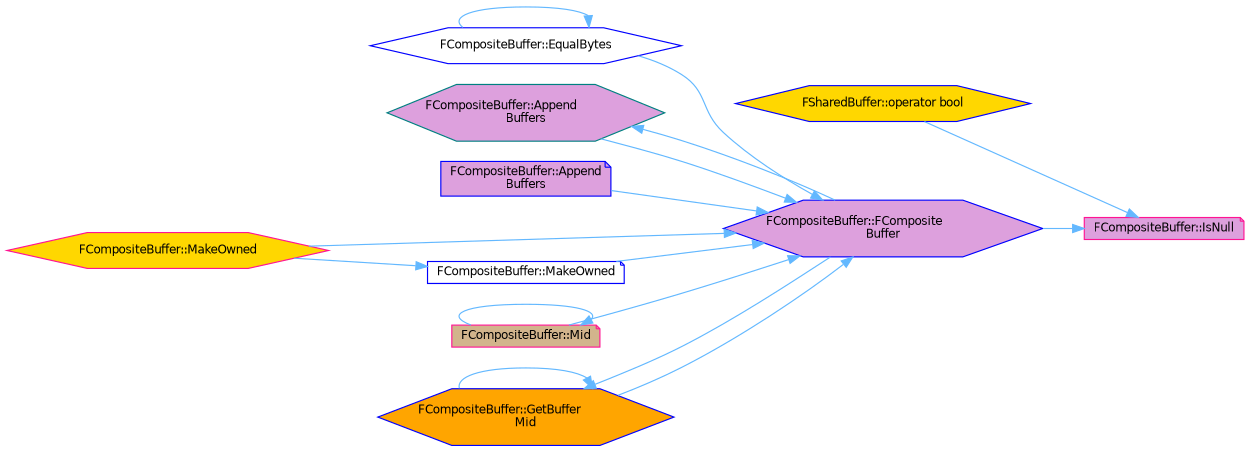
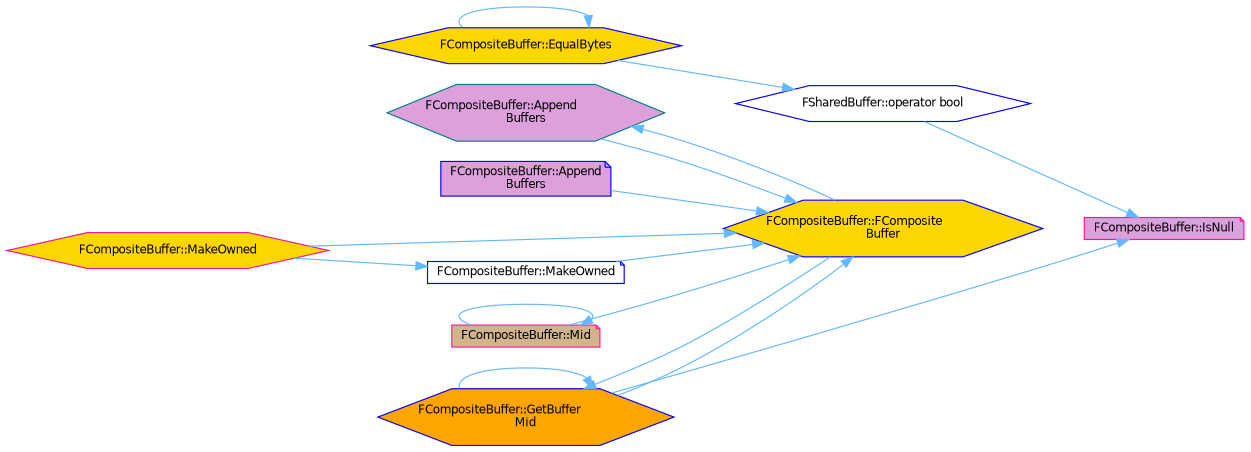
  digraph {
    rankdir=RL
    node [color=blue fillcolor=plum fontname=Helvetica fontsize=10 shape=hexagon style=filled]
    edge [color=steelblue1 dir=back fontname=Helvetica fontsize=10 labelfontname=Helvetica labelfontsize=10 style=solid]
    n1 [color=deeppink fontcolor=black height=0.2 label="FCompositeBuffer::IsNull" shape=note width=0.4]
-   n2 [height=0.2 label="FCompositeBuffer::FComposite\lBuffer" width=0.4]
-   n3 [fillcolor=gold height=0.2 label="FSharedBuffer::operator bool" width=0.4]
+   n2 [fillcolor=gold height=0.2 label="FCompositeBuffer::FComposite\lBuffer" width=0.4]
+   n3 [fillcolor=white height=0.2 label="FSharedBuffer::operator bool" width=0.4]
    n4 [color=teal height=0.2 label="FCompositeBuffer::Append\lBuffers" width=0.4]
    n5 [height=0.2 label="FCompositeBuffer::Append\lBuffers" shape=note width=0.4]
-   n6 [fillcolor=white height=0.2 label="FCompositeBuffer::EqualBytes" width=0.4]
+   n6 [fillcolor=gold height=0.2 label="FCompositeBuffer::EqualBytes" width=0.4]
    n7 [fillcolor=orange height=0.2 label="FCompositeBuffer::GetBuffer\lMid" width=0.4]
    n8 [color=deeppink fillcolor=gold height=0.2 label="FCompositeBuffer::MakeOwned" width=0.4]
    n9 [fillcolor=white height=0.2 label="FCompositeBuffer::MakeOwned" shape=note width=0.4]
    n10 [color=deeppink fillcolor=tan height=0.2 label="FCompositeBuffer::Mid" shape=note width=0.4]
-   n1 -> n2
+   n1 -> n7
    n1 -> n3
    n2 -> n4
    n2 -> n5
-   n2 -> n6
+   n3 -> n6
    n2 -> n7
    n2 -> n8
    n2 -> n9
    n2 -> n10
    n4 -> n2
    n6 -> n6
    n7 -> n2
    n7 -> n7
    n9 -> n8
    n10 -> n10
  }
